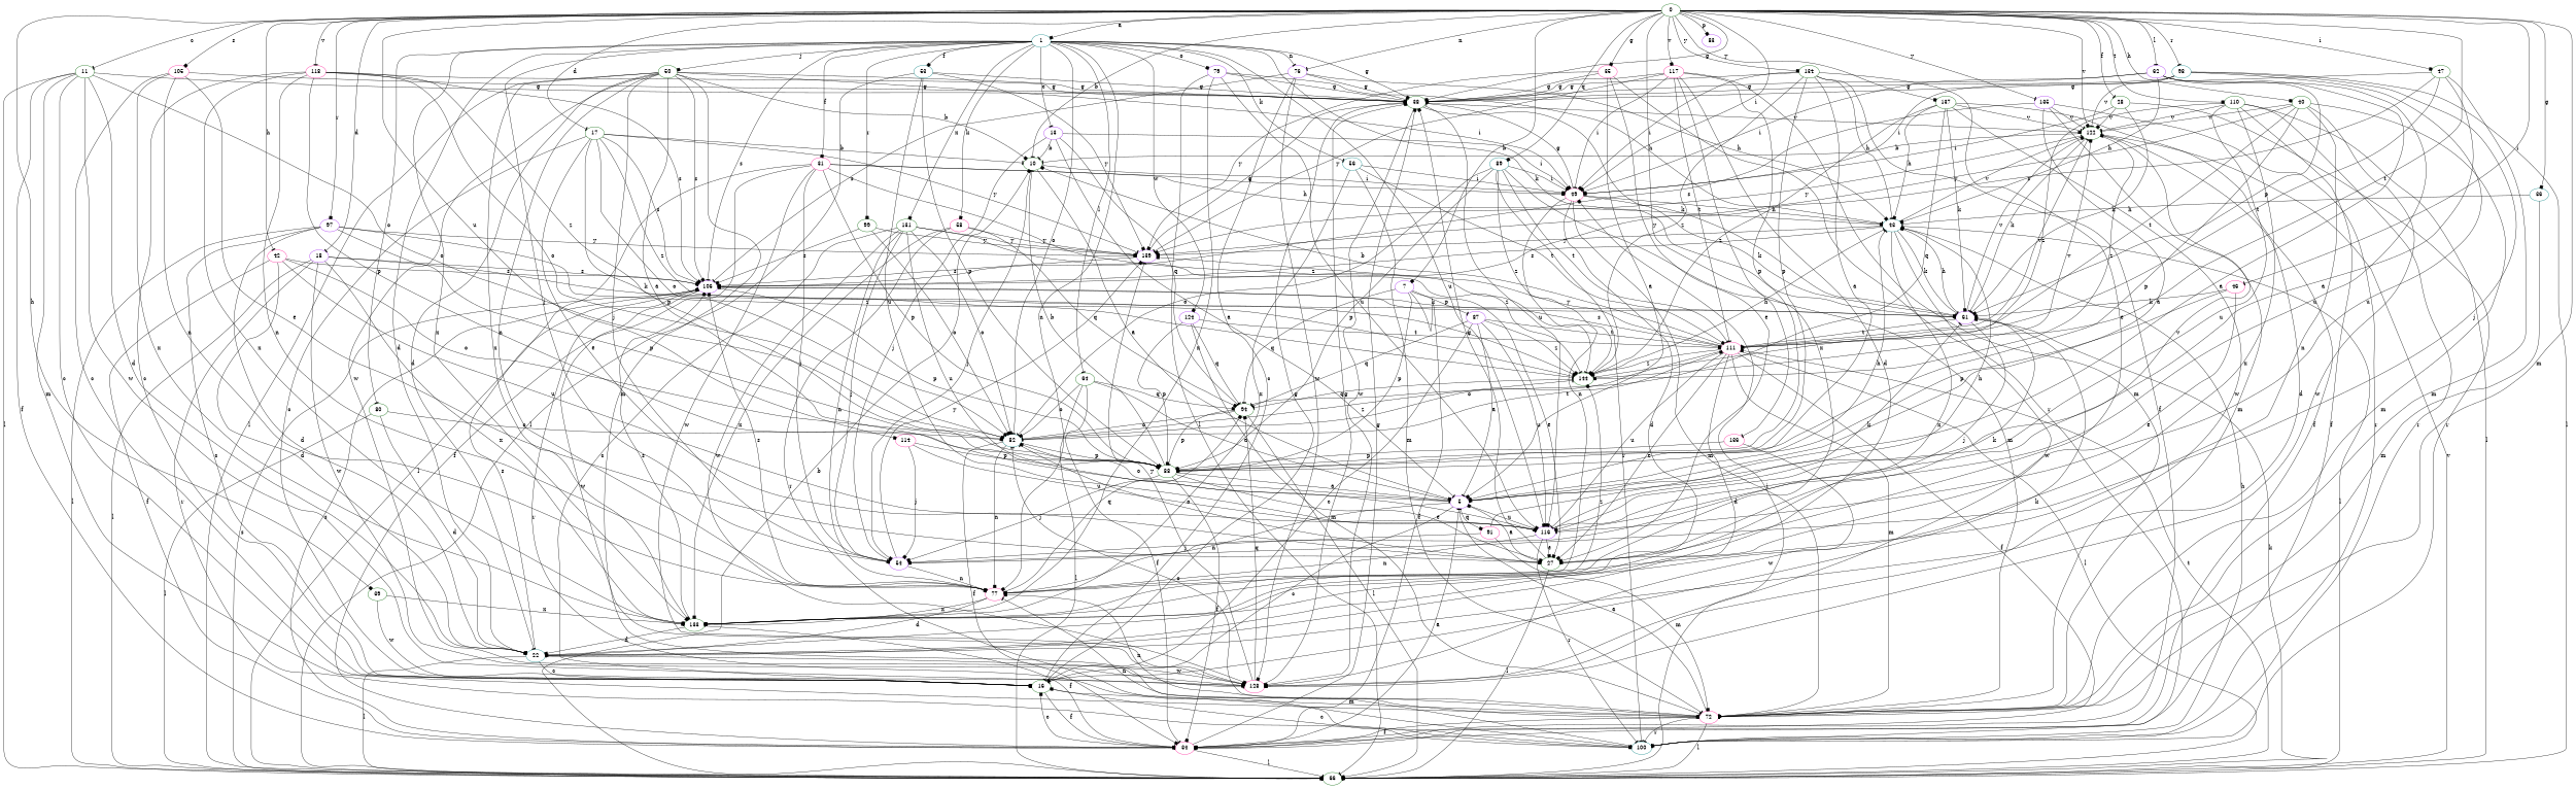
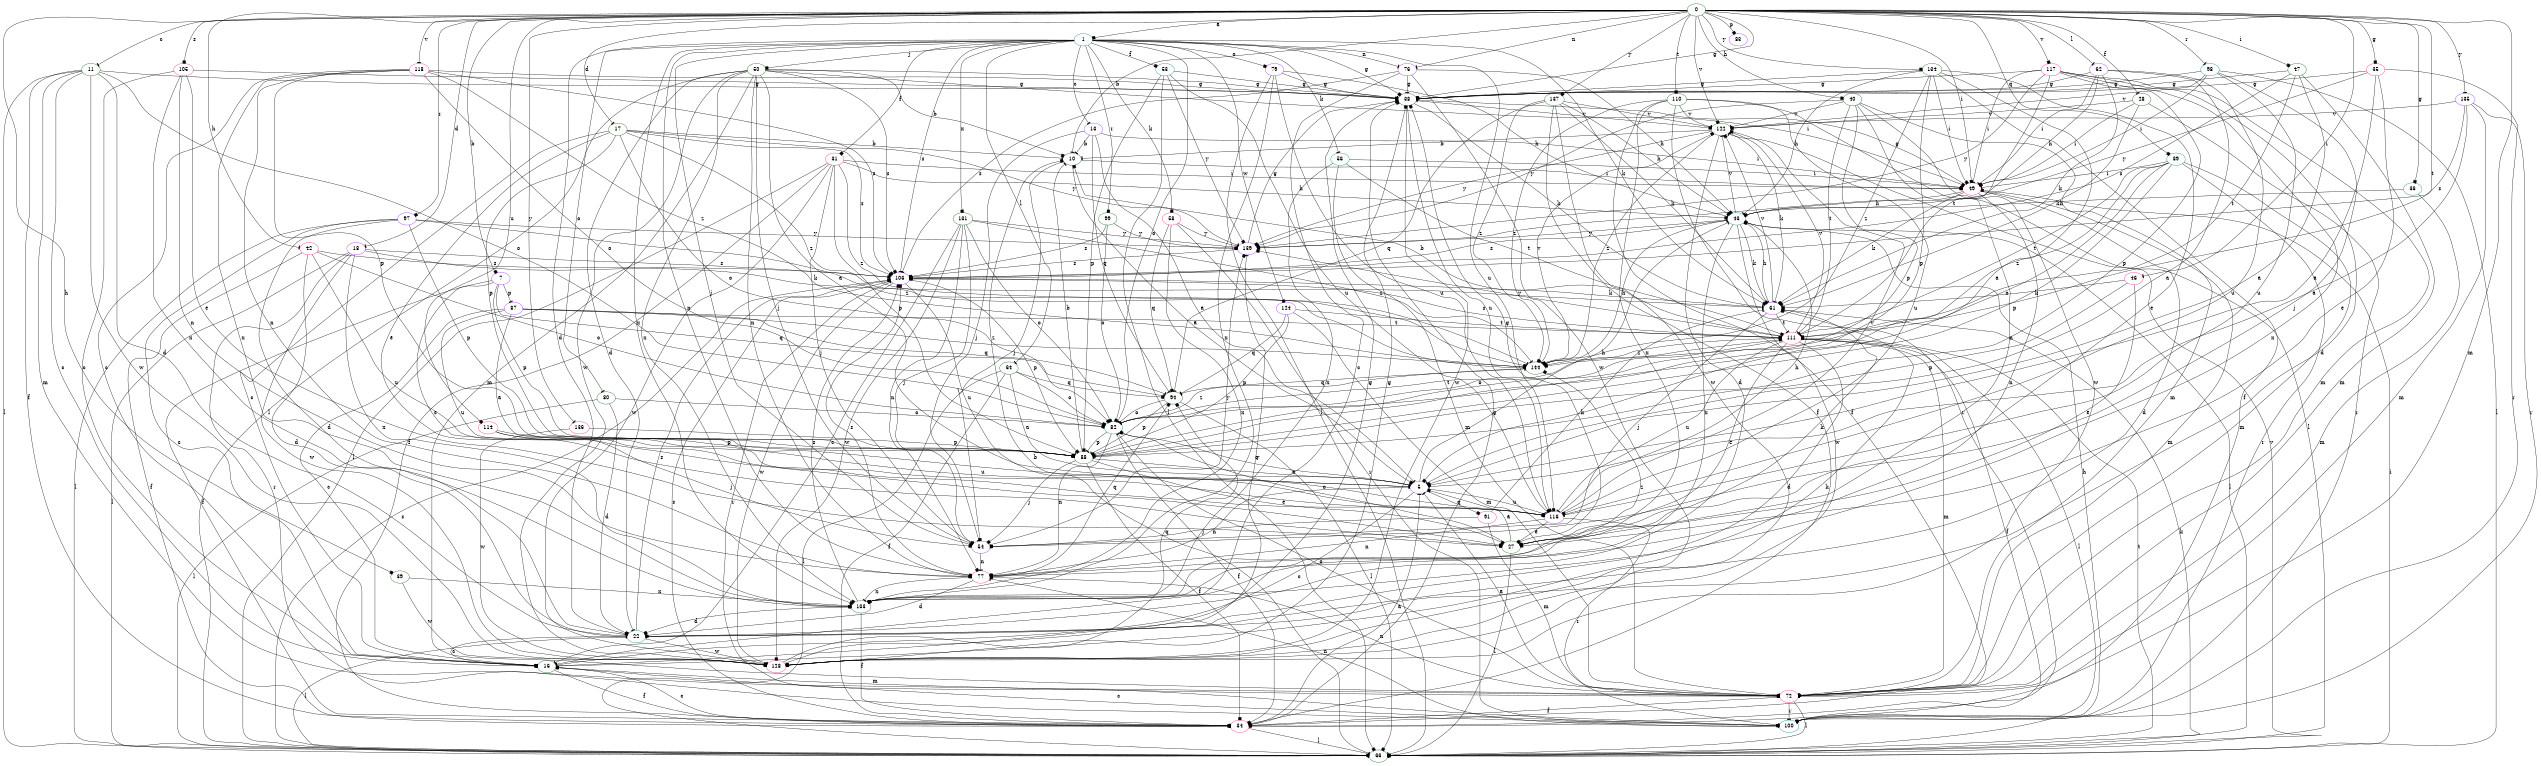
  strict digraph {
    node [color=darkgreen]
    edge [arrowhead=box]
    1 [color=teal]
    0
    7 [color=purple]
    10
    11
    17
    18 [color=purple]
    28
    35 [color=deeppink]
    36 [color=teal]
    38
    39
    40
    42 [color=deeppink]
    46 [color=deeppink]
    47
    49 [color=deeppink]
    62 [color=purple]
    72 [color=deeppink]
    76 [color=purple]
    83 [color=purple]
    89 [color=teal]
    97 [color=purple]
    98 [color=teal]
    105 [color=deeppink]
    110
    111 [color=deeppink]
    114 [color=deeppink]
    117 [color=deeppink]
    118 [color=deeppink]
    122
    134
    135 [color=purple]
    136 [color=deeppink]
    137
    13 [color=purple]
    22 [color=teal]
    31 [color=deeppink]
    n39 [color=teal label=53]
    50
    54 [color=purple]
    56 [color=teal]
    58 [color=deeppink]
    61 [color=purple]
    64
    77 [color=deeppink]
    79 [color=purple]
    80
    82 [color=teal]
    99
    106 [color=purple]
    116 [color=purple]
    124 [color=purple]
    131
    133
    27
    34 [color=deeppink]
    87 [color=purple]
    88
    94
    5 [color=purple]
    16
    66
    128 [color=deeppink]
    139 [color=purple]
    144
    100 [color=teal]
    43 [color=teal]
    91 [color=deeppink]
    1 -> 38 [label=g]
    1 -> 76 [arrowhead=tee label=n]
    1 -> 13 [arrowhead=tee label=c]
    1 -> 22 [label=d]
    1 -> 31 [label=f]
    1 -> n39 [label=f]
    1 -> 50 [label=j]
    1 -> 54 [label=j]
    1 -> 56 [arrowhead=tee label=k]
    1 -> 58 [label=k]
    1 -> 61 [label=k]
    1 -> 64 [arrowhead=tee label=l]
    1 -> 77 [label=n]
    1 -> 79 [label=o]
    1 -> 80 [arrowhead=tee label=o]
    1 -> 82 [arrowhead=tee label=o]
    1 -> 99 [label=r]
    1 -> 106 [arrowhead=tee label=s]
    1 -> 116 [label=u]
    1 -> 124 [label=w]
    1 -> 131 [label=x]
    1 -> 133 [label=x]
    0 -> 1 [label=a]
    0 -> 7 [label=b]
    0 -> 10 [arrowhead=tee label=b]
    0 -> 11 [arrowhead=tee label=c]
    0 -> 17 [arrowhead=tee label=d]
    0 -> 18 [arrowhead=tee label=d]
    0 -> 28 [arrowhead=tee label=f]
    0 -> 35 [label=g]
    0 -> 36 [label=g]
    0 -> 38 [label=g]
    0 -> 39 [label=h]
    0 -> 40 [label=h]
    0 -> 42 [arrowhead=tee label=h]
    0 -> 46 [arrowhead=tee label=i]
    0 -> 47 [label=i]
    0 -> 49 [label=i]
    0 -> 62 [arrowhead=tee label=l]
    0 -> 72 [arrowhead=tee label=m]
    0 -> 76 [arrowhead=tee label=n]
    0 -> 83 [label=p]
    0 -> 89 [label=q]
    0 -> 97 [label=r]
    0 -> 98 [arrowhead=tee label=r]
    0 -> 105 [label=s]
    0 -> 110 [label=t]
    0 -> 111 [label=t]
    0 -> 114 [label=u]
    0 -> 117 [label=v]
    0 -> 118 [arrowhead=tee label=v]
    0 -> 122 [label=v]
    0 -> 134 [label=y]
    0 -> 135 [arrowhead=tee label=y]
    0 -> 136 [arrowhead=tee label=y]
    0 -> 137 [label=y]
    7 -> 27 [label=e]
    7 -> 34 [arrowhead=tee label=f]
    7 -> 87 [arrowhead=tee label=p]
    7 -> 88 [label=p]
    7 -> 94 [arrowhead=tee label=q]
    10 -> 49 [label=i]
    10 -> 54 [label=j]
    10 -> 5 [label=a]
    11 -> 38 [label=g]
    11 -> 72 [label=m]
    11 -> 22 [arrowhead=tee label=d]
    11 -> 82 [arrowhead=tee label=o]
    11 -> 34 [label=f]
    11 -> 16 [label=c]
    11 -> 66 [arrowhead=tee label=l]
    11 -> 128 [label=w]
    17 -> 10 [arrowhead=tee label=b]
    17 -> 82 [label=o]
    17 -> 106 [label=s]
    17 -> 27 [label=e]
    17 -> 88 [label=p]
    17 -> 16 [label=c]
    17 -> 139 [arrowhead=tee label=y]
    17 -> 144 [label=z]
    18 -> 61 [arrowhead=tee label=k]
    18 -> 106 [label=s]
    18 -> 133 [label=x]
    18 -> 66 [arrowhead=tee label=l]
    18 -> 128 [arrowhead=tee label=w]
    18 -> 100 [label=r]
    28 -> 49 [label=i]
    28 -> 122 [label=v]
    28 -> 61 [arrowhead=tee label=k]
    28 -> 100 [label=r]
    35 -> 38 [arrowhead=tee label=g]
    35 -> 27 [label=e]
    35 -> 5 [label=a]
    35 -> 139 [label=y]
    35 -> 100 [arrowhead=tee label=r]
    36 -> 72 [arrowhead=tee label=m]
    36 -> 43 [arrowhead=tee label=h]
    38 -> 122 [label=v]
    38 -> 61 [arrowhead=tee label=k]
    38 -> 116 [label=u]
    38 -> 128 [label=w]
    39 -> 133 [arrowhead=tee label=x]
    39 -> 128 [label=w]
    40 -> 72 [arrowhead=tee label=m]
    40 -> 111 [arrowhead=tee label=t]
    40 -> 122 [arrowhead=tee label=v]
    40 -> 77 [label=n]
    40 -> 88 [arrowhead=tee label=p]
    40 -> 128 [label=w]
    40 -> 139 [label=y]
    42 -> 22 [arrowhead=tee label=d]
    42 -> 82 [arrowhead=tee label=o]
    42 -> 106 [arrowhead=tee label=s]
    42 -> 116 [label=u]
    42 -> 34 [arrowhead=tee label=f]
    46 -> 61 [label=k]
    46 -> 27 [arrowhead=tee label=e]
    46 -> 88 [arrowhead=tee label=p]
    47 -> 38 [arrowhead=tee label=g]
    47 -> 72 [arrowhead=tee label=m]
    47 -> 111 [arrowhead=tee label=t]
    47 -> 106 [label=s]
    47 -> 5 [label=a]
    49 -> 38 [arrowhead=tee label=g]
    49 -> 72 [arrowhead=tee label=m]
    49 -> 22 [arrowhead=tee label=d]
    49 -> 61 [label=k]
    49 -> 77 [label=n]
    49 -> 43 [arrowhead=tee label=h]
    62 -> 38 [arrowhead=tee label=g]
    62 -> 49 [arrowhead=tee label=i]
-   62 -> 61 [label=p]
+   62 -> 61 [label=k]
    62 -> 116 [arrowhead=tee label=u]
    62 -> 5 [arrowhead=tee label=a]
    62 -> 43 [label=h]
    72 -> 77 [label=n]
    72 -> 82 [arrowhead=tee label=o]
    72 -> 34 [label=f]
    72 -> 5 [arrowhead=tee label=a]
    72 -> 66 [label=l]
    72 -> 100 [arrowhead=tee label=r]
    76 -> 38 [arrowhead=tee label=g]
    76 -> 106 [arrowhead=tee label=s]
    76 -> 16 [arrowhead=tee label=c]
    76 -> 128 [label=w]
    76 -> 43 [label=h]
    89 -> 49 [arrowhead=tee label=i]
    89 -> 72 [label=m]
    89 -> 111 [arrowhead=tee label=t]
    89 -> 82 [arrowhead=tee label=o]
    89 -> 88 [label=p]
    89 -> 144 [label=z]
    89 -> 100 [arrowhead=tee label=r]
    97 -> 22 [arrowhead=tee label=d]
    97 -> 88 [label=p]
    97 -> 16 [label=c]
    97 -> 66 [arrowhead=tee label=l]
    97 -> 139 [label=y]
    97 -> 144 [arrowhead=tee label=z]
    98 -> 38 [arrowhead=tee label=g]
    98 -> 49 [label=i]
    98 -> 122 [arrowhead=tee label=v]
    98 -> 54 [label=j]
    98 -> 116 [arrowhead=tee label=u]
    98 -> 66 [arrowhead=tee label=l]
    105 -> 38 [label=g]
    105 -> 77 [label=n]
    105 -> 133 [label=x]
    105 -> 27 [label=e]
    105 -> 16 [label=c]
    110 -> 122 [arrowhead=tee label=v]
    110 -> 116 [label=u]
    110 -> 133 [label=x]
    110 -> 34 [label=f]
    110 -> 66 [arrowhead=tee label=l]
    110 -> 144 [arrowhead=tee label=z]
    110 -> 100 [arrowhead=tee label=r]
    111 -> 10 [label=b]
    111 -> 72 [arrowhead=tee label=m]
    111 -> 122 [arrowhead=tee label=v]
    111 -> 22 [arrowhead=tee label=d]
    111 -> 82 [arrowhead=tee label=o]
    111 -> 106 [label=s]
    111 -> 116 [arrowhead=tee label=u]
    111 -> 27 [label=e]
    111 -> 34 [label=f]
    111 -> 66 [label=l]
    111 -> 139 [label=y]
    111 -> 144 [label=z]
    114 -> 54 [label=j]
    114 -> 116 [label=u]
    114 -> 88 [label=p]
    117 -> 38 [arrowhead=tee label=g]
    117 -> 49 [arrowhead=tee label=i]
    117 -> 72 [arrowhead=tee label=m]
    117 -> 111 [arrowhead=tee label=t]
    117 -> 22 [arrowhead=tee label=d]
    117 -> 133 [label=x]
    117 -> 88 [arrowhead=tee label=p]
    117 -> 139 [arrowhead=tee label=y]
    118 -> 38 [arrowhead=tee label=g]
    118 -> 77 [label=n]
    118 -> 82 [label=o]
    118 -> 106 [label=s]
    118 -> 133 [arrowhead=tee label=x]
    118 -> 88 [label=p]
    118 -> 16 [label=c]
    118 -> 144 [arrowhead=tee label=z]
    122 -> 10 [arrowhead=tee label=b]
    122 -> 22 [label=d]
    122 -> 61 [arrowhead=tee label=k]
    122 -> 139 [label=y]
    122 -> 144 [label=z]
    134 -> 38 [label=g]
    134 -> 49 [label=i]
    134 -> 27 [label=e]
    134 -> 34 [arrowhead=tee label=f]
    134 -> 88 [arrowhead=tee label=p]
    134 -> 5 [label=a]
    134 -> 144 [label=z]
    134 -> 43 [arrowhead=tee label=h]
    135 -> 72 [arrowhead=tee label=m]
    135 -> 122 [arrowhead=tee label=v]
    135 -> 106 [label=s]
    135 -> 5 [arrowhead=tee label=a]
    135 -> 100 [arrowhead=tee label=r]
    136 -> 88 [label=p]
    136 -> 128 [label=w]
    137 -> 122 [arrowhead=tee label=v]
    137 -> 61 [label=k]
    137 -> 34 [label=f]
    137 -> 94 [arrowhead=tee label=q]
    137 -> 128 [label=w]
    137 -> 144 [label=z]
    137 -> 43 [label=h]
    13 -> 10 [arrowhead=tee label=b]
    13 -> 49 [label=i]
    13 -> 54 [arrowhead=tee label=j]
    13 -> 94 [arrowhead=tee label=q]
    13 -> 5 [arrowhead=tee label=a]
    22 -> 106 [label=s]
    22 -> 16 [arrowhead=tee label=c]
    22 -> 66 [arrowhead=tee label=l]
    22 -> 128 [label=w]
    31 -> 49 [label=i]
    31 -> 54 [label=j]
    31 -> 34 [arrowhead=tee label=f]
    31 -> 88 [arrowhead=tee label=p]
    31 -> 66 [arrowhead=tee label=l]
    31 -> 128 [label=w]
    31 -> 144 [arrowhead=tee label=z]
    31 -> 43 [label=h]
    n39 -> 38 [arrowhead=tee label=g]
    n39 -> 116 [arrowhead=tee label=u]
    n39 -> 88 [label=p]
    n39 -> 66 [label=l]
    n39 -> 139 [label=y]
    50 -> 10 [label=b]
    50 -> 38 [arrowhead=tee label=g]
    50 -> 49 [label=i]
    50 -> 72 [label=m]
    50 -> 22 [arrowhead=tee label=d]
    50 -> 54 [arrowhead=tee label=j]
    50 -> 77 [arrowhead=tee label=n]
    50 -> 106 [label=s]
    50 -> 133 [label=x]
    50 -> 5 [arrowhead=tee label=a]
    50 -> 66 [arrowhead=tee label=l]
    50 -> 128 [arrowhead=tee label=w]
    54 -> 77 [arrowhead=tee label=n]
    54 -> 139 [label=y]
    56 -> 49 [label=i]
    56 -> 72 [arrowhead=tee label=m]
    56 -> 111 [label=t]
    56 -> 133 [arrowhead=tee label=x]
    58 -> 133 [label=x]
    58 -> 94 [label=q]
    58 -> 139 [arrowhead=tee label=y]
    58 -> 100 [arrowhead=tee label=r]
    61 -> 111 [arrowhead=tee label=t]
    61 -> 122 [label=v]
    61 -> 54 [label=j]
    61 -> 43 [label=h]
    64 -> 82 [label=o]
    64 -> 34 [arrowhead=tee label=f]
    64 -> 94 [label=q]
    64 -> 5 [arrowhead=tee label=a]
    64 -> 66 [label=l]
    77 -> 22 [arrowhead=tee label=d]
    77 -> 106 [label=s]
    77 -> 133 [arrowhead=tee label=x]
    77 -> 94 [label=q]
    79 -> 38 [arrowhead=tee label=g]
    79 -> 116 [label=u]
    79 -> 133 [arrowhead=tee label=x]
    79 -> 66 [arrowhead=tee label=l]
    79 -> 43 [arrowhead=tee label=h]
    80 -> 22 [label=d]
    80 -> 82 [label=o]
    80 -> 66 [arrowhead=tee label=l]
    82 -> 111 [label=t]
    82 -> 77 [label=n]
    82 -> 34 [label=f]
    82 -> 88 [arrowhead=tee label=p]
    82 -> 144 [arrowhead=tee label=z]
    99 -> 82 [label=o]
    99 -> 106 [label=s]
    99 -> 139 [label=y]
    106 -> 61 [arrowhead=tee label=k]
-   131 -> 116 [arrowhead=tee label=u]
+   106 -> 116 [arrowhead=tee label=u]
    106 -> 88 [label=p]
    106 -> 128 [arrowhead=tee label=w]
    106 -> 100 [label=r]
    116 -> 122 [label=v]
    116 -> 77 [label=n]
    116 -> 27 [label=e]
    116 -> 100 [arrowhead=tee label=r]
    116 -> 43 [arrowhead=tee label=h]
    124 -> 72 [arrowhead=tee label=m]
    124 -> 111 [label=t]
    124 -> 88 [label=p]
    124 -> 94 [arrowhead=tee label=q]
    131 -> 54 [arrowhead=tee label=j]
    131 -> 77 [label=n]
    131 -> 82 [label=o]
    131 -> 16 [arrowhead=tee label=c]
    131 -> 128 [label=w]
    131 -> 139 [arrowhead=tee label=y]
    131 -> 144 [arrowhead=tee label=z]
    133 -> 22 [label=d]
    133 -> 106 [label=s]
    133 -> 34 [arrowhead=tee label=f]
    133 -> 144 [label=z]
    27 -> 38 [label=g]
    27 -> 61 [arrowhead=tee label=k]
    27 -> 82 [arrowhead=tee label=o]
    27 -> 5 [label=a]
    27 -> 66 [label=l]
    34 -> 38 [label=g]
    34 -> 106 [arrowhead=tee label=s]
    34 -> 5 [arrowhead=tee label=a]
    34 -> 16 [label=c]
    34 -> 66 [arrowhead=tee label=l]
    87 -> 111 [label=t]
    87 -> 116 [label=u]
    87 -> 94 [arrowhead=tee label=q]
    87 -> 5 [arrowhead=tee label=a]
    87 -> 16 [label=c]
    87 -> 144 [label=z]
    88 -> 10 [arrowhead=tee label=b]
    88 -> 54 [label=j]
    88 -> 27 [label=e]
    88 -> 34 [label=f]
    88 -> 5 [arrowhead=tee label=a]
    94 -> 82 [arrowhead=tee label=o]
    94 -> 88 [arrowhead=tee label=p]
    94 -> 66 [label=l]
    5 -> 77 [arrowhead=tee label=n]
    5 -> 82 [label=o]
    5 -> 116 [arrowhead=tee label=u]
    5 -> 16 [arrowhead=tee label=c]
    5 -> 43 [arrowhead=tee label=h]
    5 -> 91 [label=q]
    16 -> 38 [label=g]
    16 -> 72 [arrowhead=tee label=m]
    16 -> 61 [label=k]
    16 -> 34 [label=f]
    66 -> 10 [label=b]
    66 -> 49 [label=i]
    66 -> 111 [label=t]
    66 -> 122 [arrowhead=tee label=v]
    66 -> 61 [label=k]
    66 -> 106 [label=s]
    128 -> 38 [label=g]
    128 -> 94 [label=q]
    128 -> 139 [arrowhead=tee label=y]
    139 -> 38 [label=g]
    139 -> 106 [label=s]
    144 -> 122 [label=v]
    144 -> 94 [arrowhead=tee label=q]
    144 -> 43 [arrowhead=tee label=h]
    100 -> 77 [arrowhead=tee label=n]
    100 -> 16 [label=c]
    100 -> 43 [label=h]
    43 -> 122 [arrowhead=tee label=v]
    43 -> 61 [arrowhead=tee label=k]
    43 -> 106 [label=s]
    43 -> 133 [label=x]
    43 -> 66 [arrowhead=tee label=l]
    43 -> 128 [label=w]
    43 -> 139 [label=y]
    91 -> 72 [label=m]
    91 -> 54 [arrowhead=tee label=j]
    91 -> 61 [arrowhead=tee label=k]
  }
